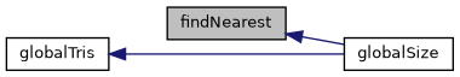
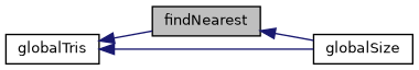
  digraph {
    rankdir=LR
    node [color=black fontname=Helvetica fontsize=10 shape=record]
    edge [color=midnightblue dir=back fontname=Helvetica fontsize=10 labelfontname=Helvetica labelfontsize=10 style=solid]
    n1 [fillcolor=grey75 fontcolor=black height=0.2 label=findNearest style=filled width=0.4]
    n2 [height=0.2 label=globalSize width=0.4]
    n3 [height=0.2 label=globalTris width=0.4]
    n1 -> n2
+   n3 -> n1
    n3 -> n2
  }
